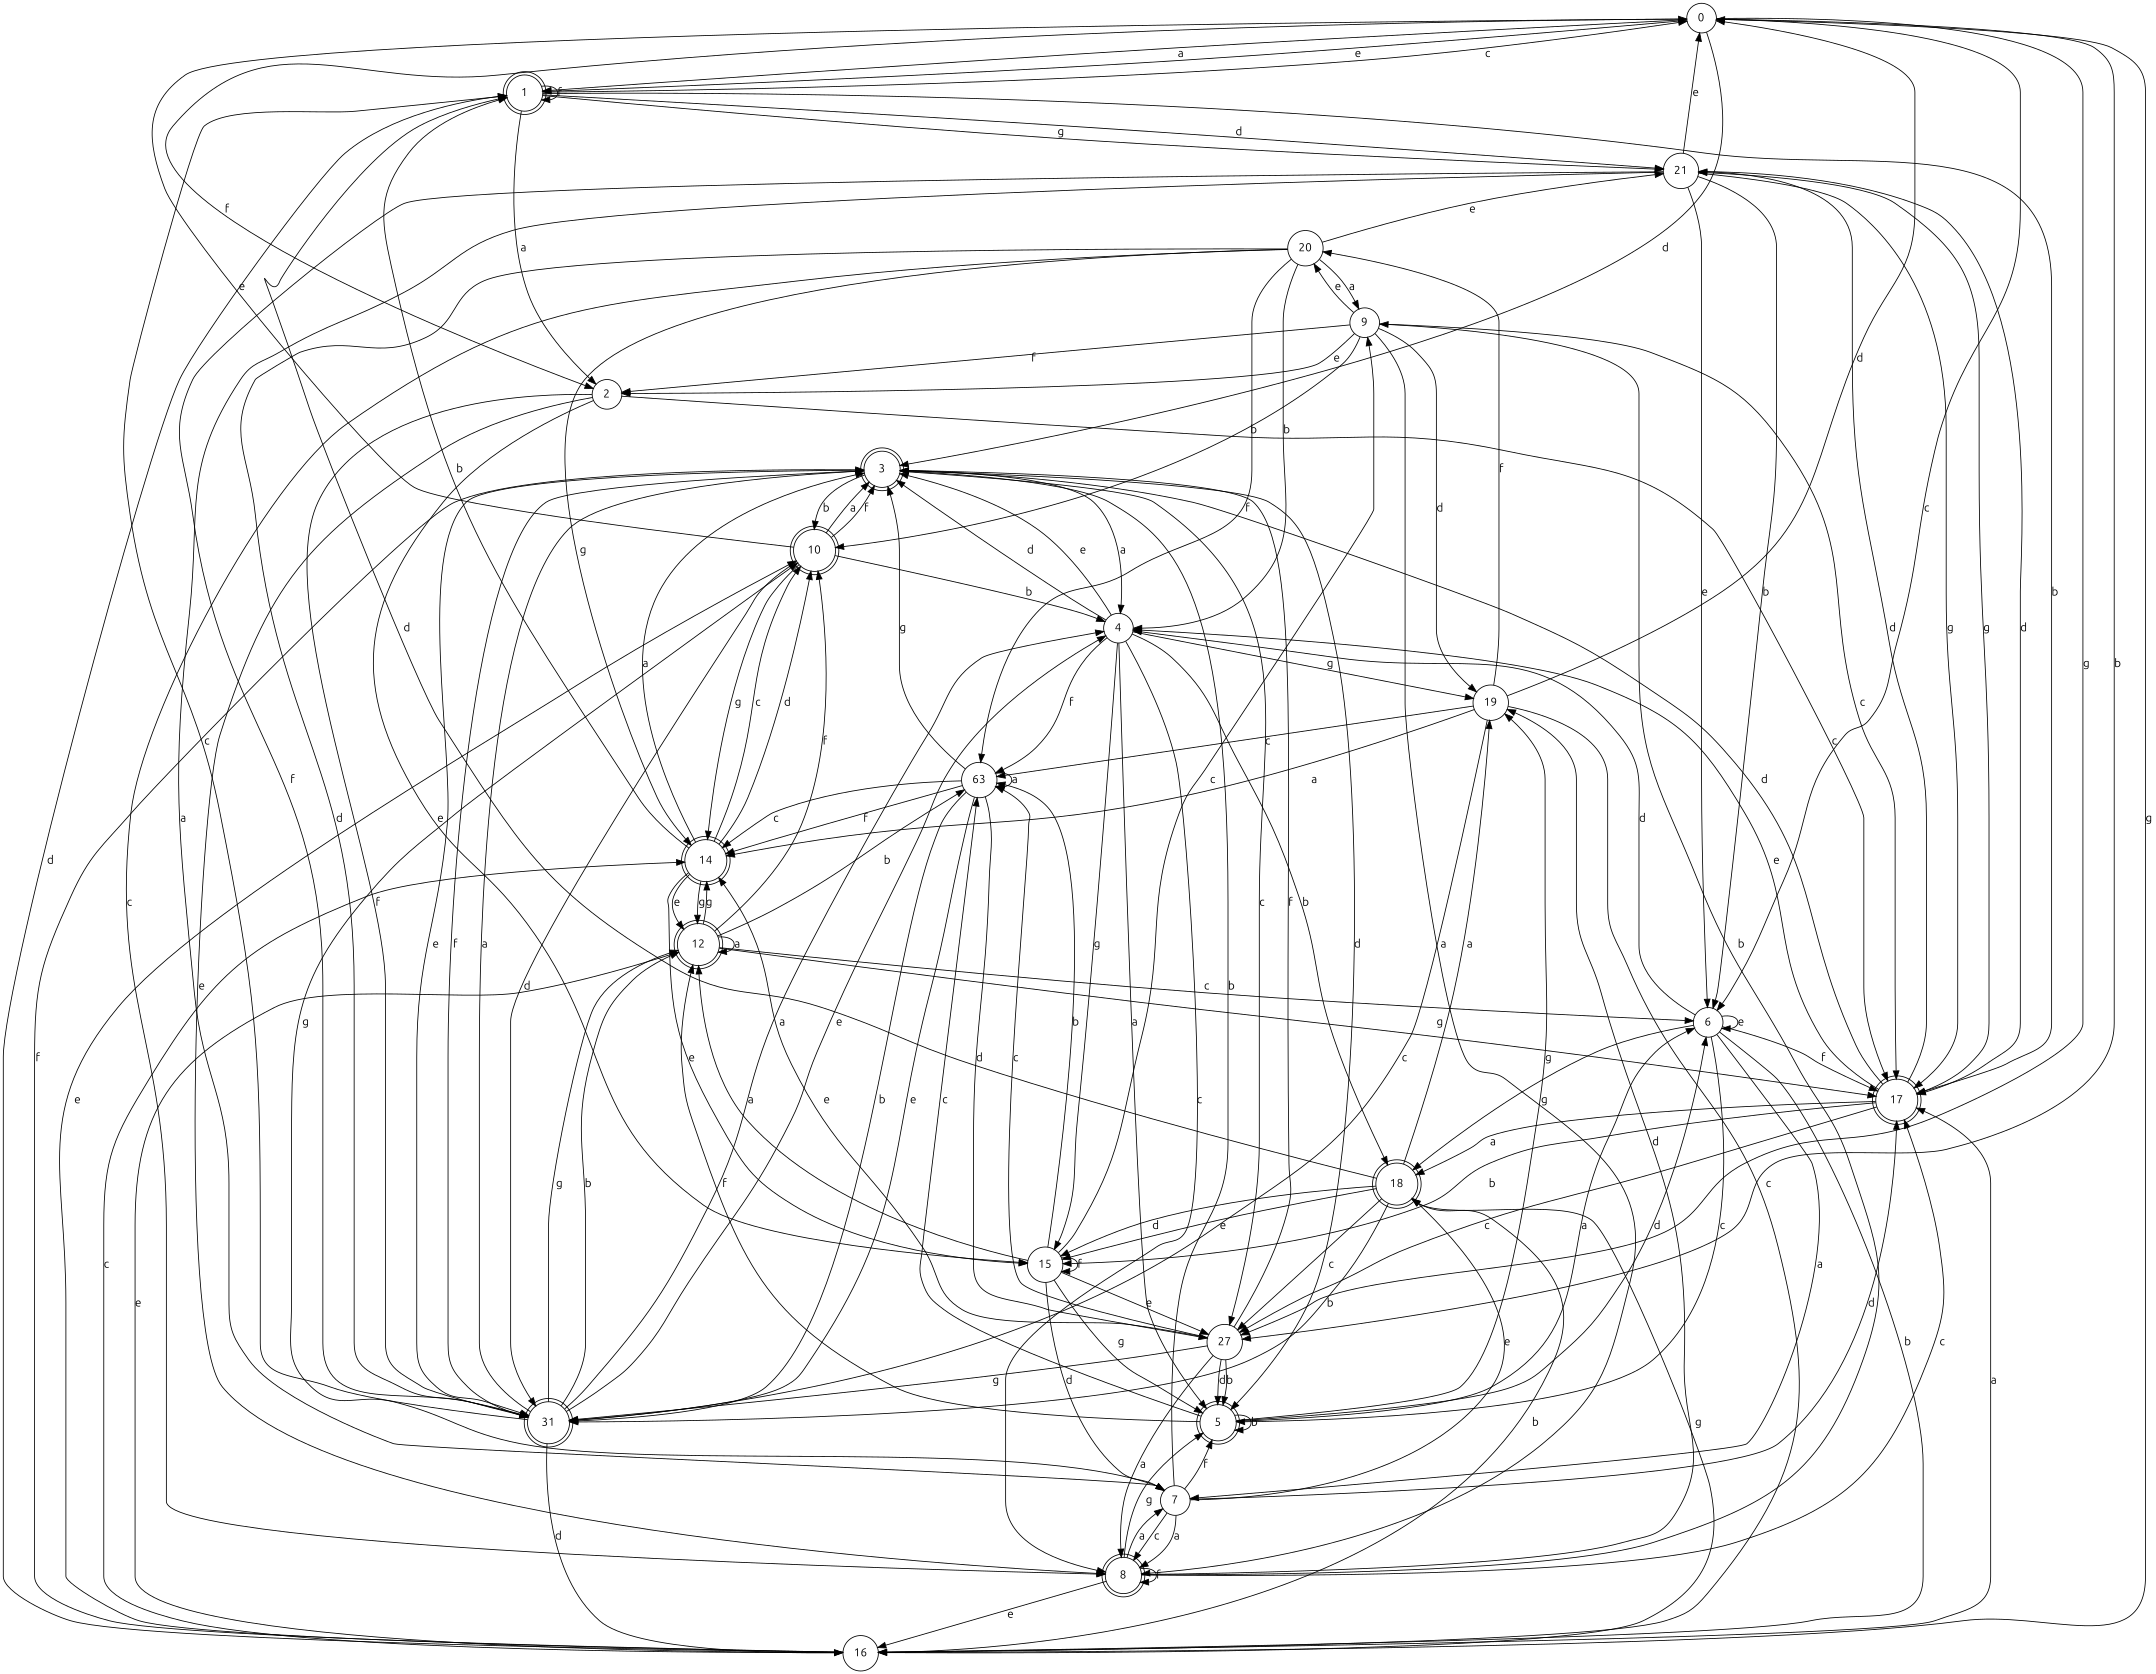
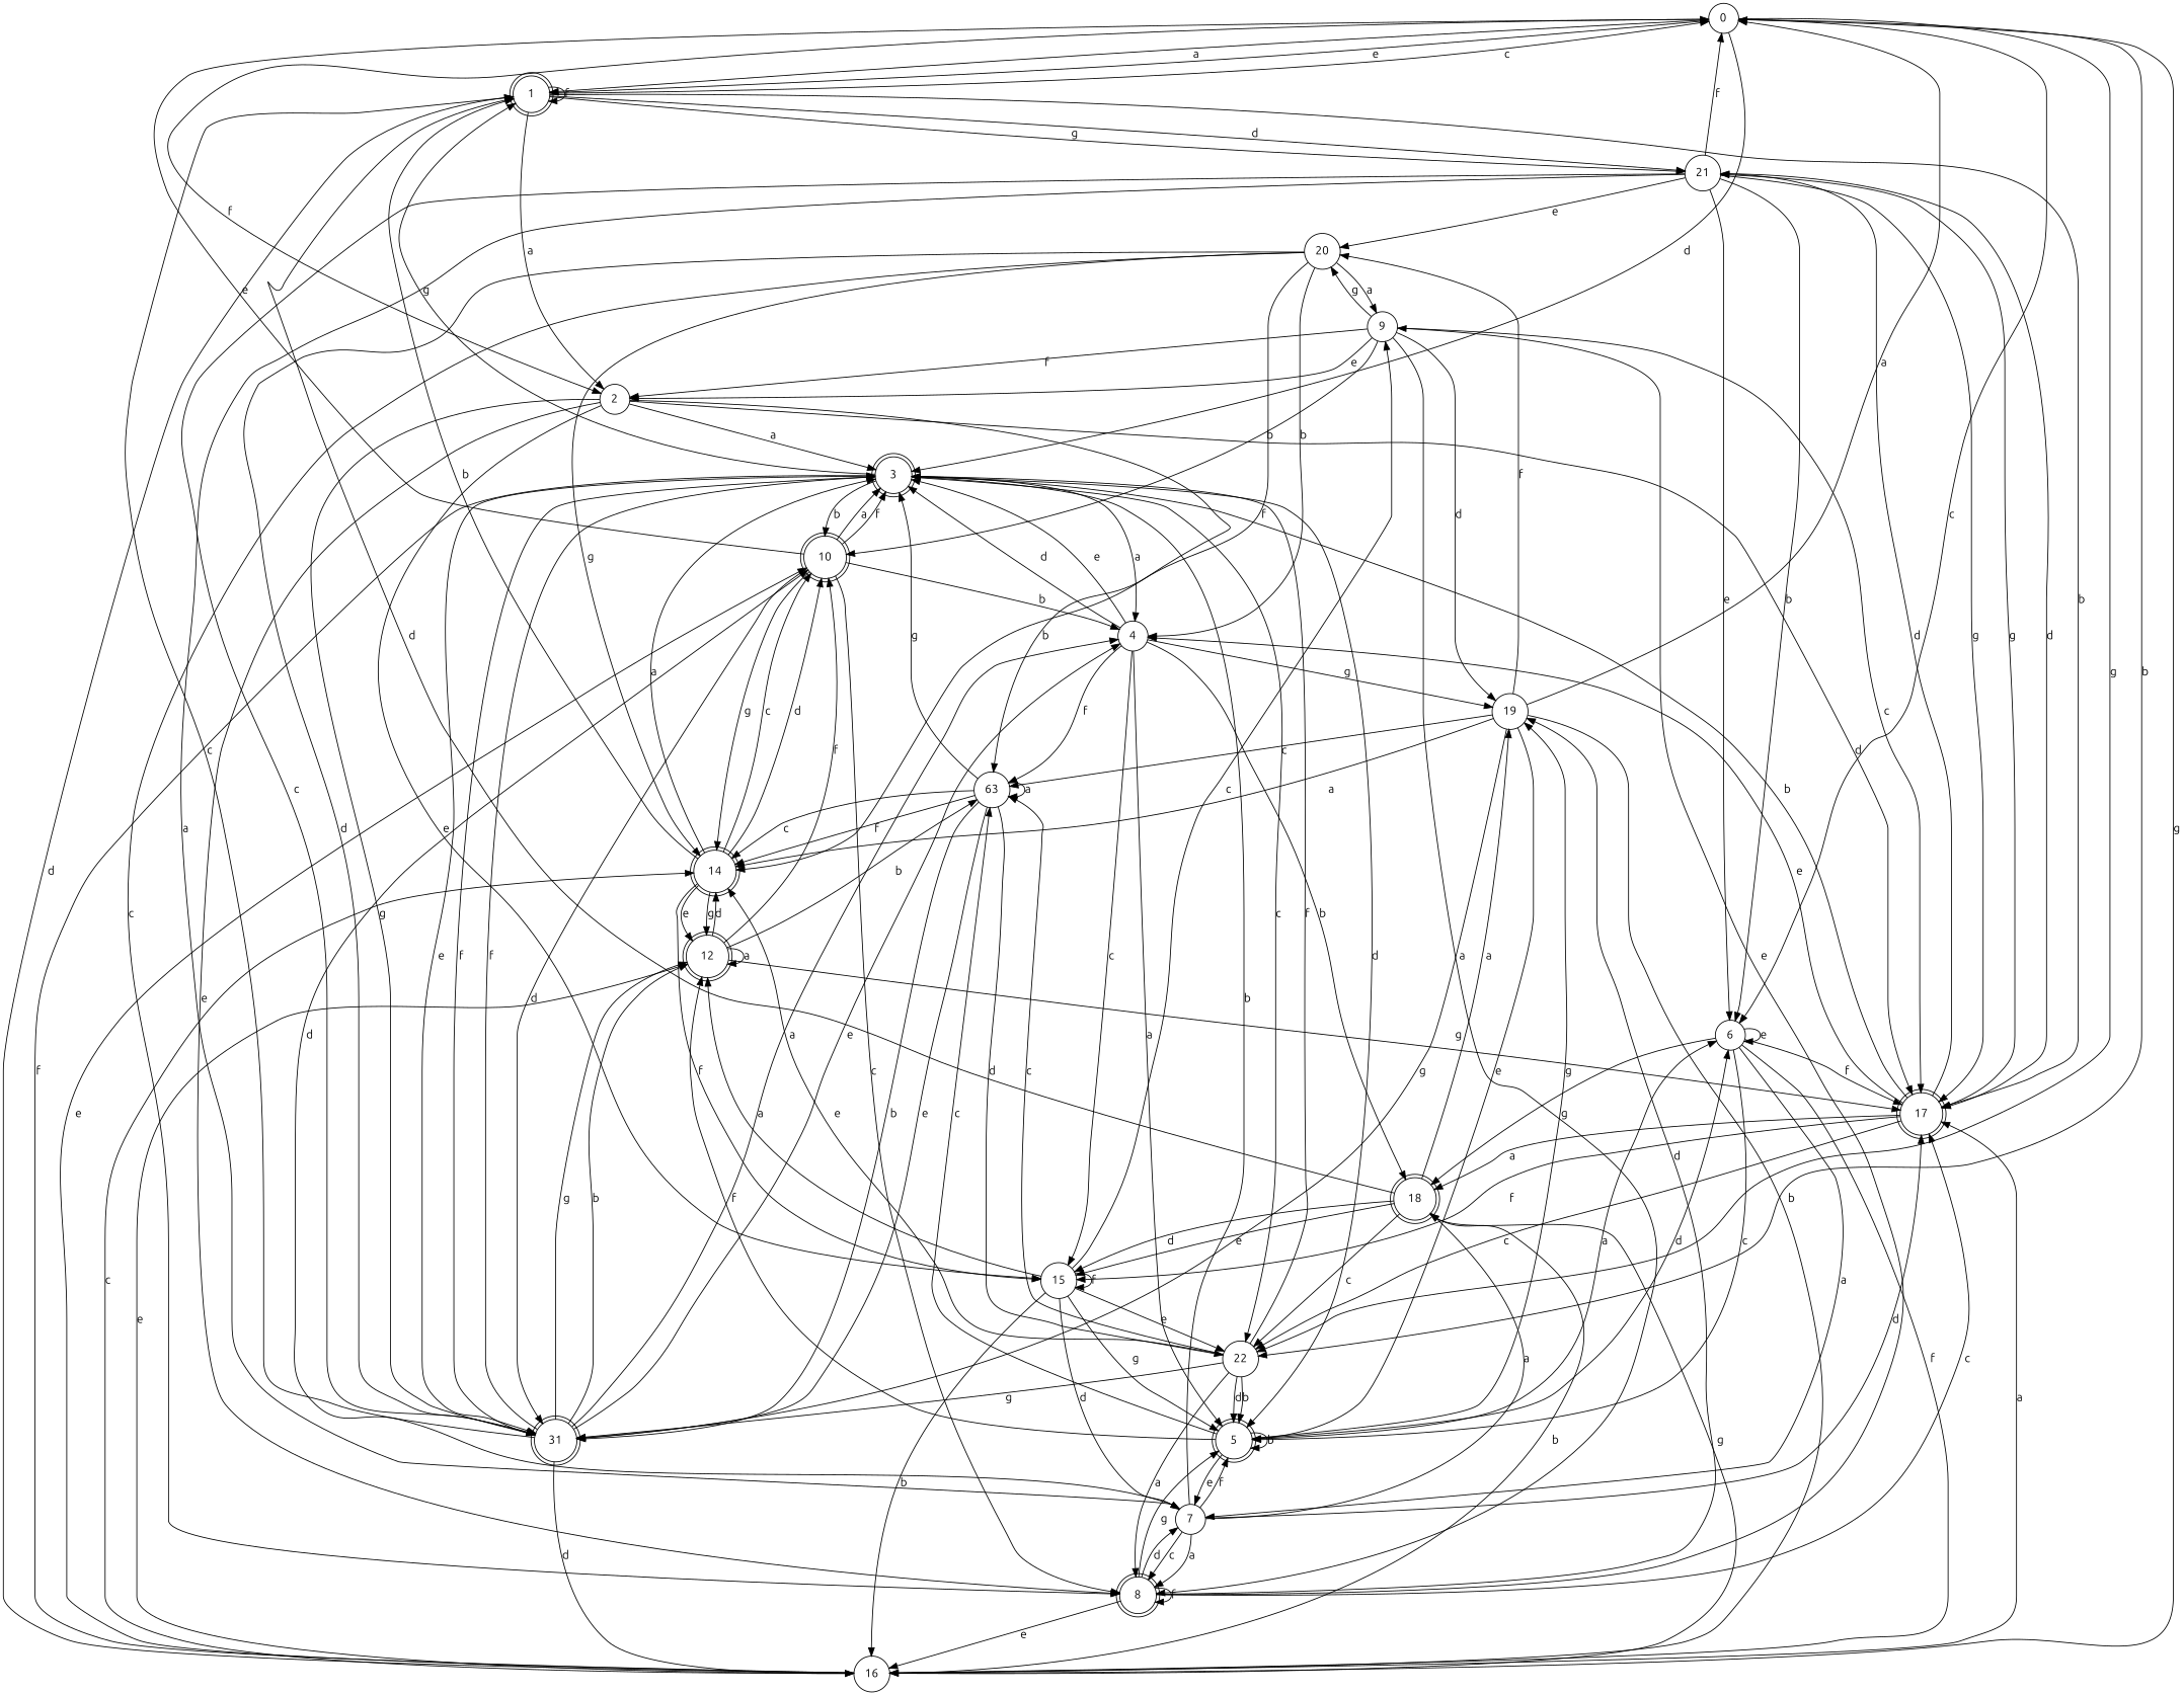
  digraph {
    fontname=Ubuntu
    rankdir=TB
    node [color=black fillcolor=white fontname=Ubuntu shape=circle style=filled]
    edge [fontname=Ubuntu]
    n1 [label=0]
    n2 [label=1 shape=doublecircle style="rounded,filled"]
    n3 [label=2]
    n4 [label=3 shape=doublecircle style="rounded,filled"]
    n5 [label=6]
-   n6 [label=27]
+   n6 [label=22]
    n7 [label=17 shape=doublecircle style="rounded,filled"]
    n8 [label=21]
    n9 [label=15]
    n10 [label=8 shape=doublecircle style="rounded,filled"]
    n11 [label=31 shape=doublecircle style="rounded,filled"]
    n12 [label=14 shape=doublecircle style="rounded,filled"]
    n13 [label=4]
    n14 [label=5 shape=doublecircle style="rounded,filled"]
    n15 [label=10 shape=doublecircle style="rounded,filled"]
    n16 [label=18 shape=doublecircle style="rounded,filled"]
    n17 [label=7]
    n18 [label=16]
    n19 [label=63]
    n20 [label=12 shape=doublecircle style="rounded,filled"]
    n21 [label=9]
    n22 [label=19]
    n23 [label=20]
    n1 -> n2 [label=a]
    n1 -> n2 [label=e]
    n1 -> n3 [label=f]
    n1 -> n4 [label=d]
    n1 -> n5 [label=c]
    n1 -> n6 [label=b]
    n1 -> n6 [label=g]
    n2 -> n1 [label=c]
    n2 -> n2 [label=f]
    n2 -> n3 [label=a]
    n2 -> n7 [label=b]
    n2 -> n8 [label=d]
    n2 -> n8 [label=g]
-   n3 -> n7 [label=c]
+   n3 -> n4 [label=a]
+   n3 -> n7 [label=d]
    n3 -> n9 [label=e]
    n3 -> n10 [label=e]
-   n3 -> n11 [label=f]
+   n3 -> n11 [label=g]
+   n3 -> n12 [label=b]
+   n4 -> n2 [label=g]
    n4 -> n6 [label=c]
    n4 -> n11 [label=e]
    n4 -> n11 [label=f]
    n4 -> n13 [label=a]
    n4 -> n14 [label=d]
    n4 -> n15 [label=b]
    n5 -> n5 [label=e]
    n5 -> n7 [label=f]
-   n5 -> n13 [label=d]
    n5 -> n14 [label=c]
    n5 -> n16 [label=g]
    n5 -> n17 [label=a]
-   n5 -> n18 [label=b]
+   n5 -> n18 [label=f]
    n6 -> n4 [label=f]
    n6 -> n10 [label=a]
    n6 -> n11 [label=g]
    n6 -> n12 [label=e]
    n6 -> n14 [label=b]
    n6 -> n14 [label=d]
    n6 -> n19 [label=c]
-   n7 -> n4 [label=d]
+   n7 -> n4 [label=b]
    n7 -> n6 [label=c]
    n7 -> n8 [label=d]
    n7 -> n8 [label=g]
-   n7 -> n9 [label=b]
+   n7 -> n9 [label=f]
    n7 -> n13 [label=e]
    n7 -> n16 [label=a]
-   n8 -> n1 [label=e]
+   n8 -> n1 [label=f]
    n8 -> n5 [label=b]
    n8 -> n5 [label=e]
    n8 -> n7 [label=d]
    n8 -> n7 [label=g]
-   n8 -> n11 [label=f]
+   n8 -> n11 [label=c]
    n8 -> n17 [label=a]
    n9 -> n6 [label=e]
    n9 -> n9 [label=f]
    n9 -> n14 [label=g]
    n9 -> n17 [label=d]
-   n9 -> n19 [label=b]
+   n9 -> n18 [label=b]
    n9 -> n20 [label=a]
    n9 -> n21 [label=c]
    n10 -> n7 [label=c]
    n10 -> n10 [label=f]
    n10 -> n14 [label=g]
-   n10 -> n17 [label=a]
+   n10 -> n17 [label=d]
    n10 -> n18 [label=e]
-   n10 -> n21 [label=b]
+   n10 -> n21 [label=e]
    n10 -> n22 [label=d]
    n11 -> n2 [label=c]
-   n11 -> n4 [label=a]
+   n11 -> n4 [label=f]
    n11 -> n13 [label=a]
    n11 -> n13 [label=e]
    n11 -> n18 [label=d]
    n11 -> n20 [label=b]
    n11 -> n20 [label=g]
    n12 -> n2 [label=b]
    n12 -> n4 [label=a]
-   n12 -> n9 [label=e]
+   n12 -> n9 [label=f]
    n12 -> n15 [label=c]
    n12 -> n15 [label=d]
    n12 -> n20 [label=e]
    n12 -> n20 [label=g]
    n13 -> n4 [label=d]
    n13 -> n4 [label=e]
-   n13 -> n9 [label=g]
+   n13 -> n9 [label=c]
    n13 -> n14 [label=a]
    n13 -> n16 [label=b]
    n13 -> n19 [label=f]
    n13 -> n22 [label=g]
    n14 -> n5 [label=a]
    n14 -> n5 [label=d]
    n14 -> n14 [label=b]
+   n14 -> n17 [label=e]
    n14 -> n19 [label=c]
    n14 -> n20 [label=f]
    n14 -> n22 [label=g]
    n15 -> n1 [label=e]
    n15 -> n4 [label=a]
    n15 -> n4 [label=f]
-   n13 -> n10 [label=c]
+   n15 -> n10 [label=c]
    n15 -> n11 [label=d]
    n15 -> n12 [label=g]
    n15 -> n13 [label=b]
    n16 -> n2 [label=d]
    n16 -> n6 [label=c]
    n16 -> n9 [label=d]
    n16 -> n9 [label=e]
-   n16 -> n11 [label=b]
    n16 -> n18 [label=g]
    n16 -> n22 [label=a]
    n17 -> n4 [label=b]
    n17 -> n7 [label=d]
    n17 -> n10 [label=a]
    n17 -> n10 [label=c]
    n17 -> n14 [label=f]
-   n17 -> n15 [label=g]
-   n17 -> n16 [label=e]
+   n17 -> n15 [label=d]
+   n17 -> n16 [label=a]
    n18 -> n1 [label=g]
    n18 -> n2 [label=d]
    n18 -> n4 [label=f]
    n18 -> n7 [label=a]
    n18 -> n12 [label=c]
    n18 -> n15 [label=e]
    n18 -> n16 [label=b]
    n19 -> n4 [label=g]
    n19 -> n6 [label=d]
    n19 -> n11 [label=b]
    n19 -> n11 [label=e]
    n19 -> n12 [label=c]
    n19 -> n12 [label=f]
    n19 -> n19 [label=a]
-   n20 -> n5 [label=c]
    n20 -> n7 [label=g]
-   n20 -> n12 [label=g]
+   n20 -> n12 [label=d]
    n20 -> n15 [label=f]
    n20 -> n18 [label=e]
    n20 -> n19 [label=b]
    n20 -> n20 [label=a]
    n21 -> n3 [label=e]
    n21 -> n3 [label=f]
    n21 -> n7 [label=c]
    n21 -> n10 [label=a]
    n21 -> n15 [label=b]
    n21 -> n22 [label=d]
-   n21 -> n23 [label=e]
-   n22 -> n1 [label=d]
-   n22 -> n11 [label=c]
+   n21 -> n23 [label=g]
+   n22 -> n1 [label=a]
+   n22 -> n11 [label=g]
    n22 -> n12 [label=a]
-   n22 -> n18 [label=c]
+   n22 -> n14 [label=e]
+   n22 -> n18 [label=b]
    n22 -> n19 [label=c]
    n22 -> n23 [label=f]
-   n23 -> n8 [label=e]
+   n8 -> n23 [label=e]
    n23 -> n10 [label=c]
    n23 -> n11 [label=d]
    n23 -> n12 [label=g]
    n23 -> n13 [label=b]
    n23 -> n19 [label=f]
    n23 -> n21 [label=a]
  }
